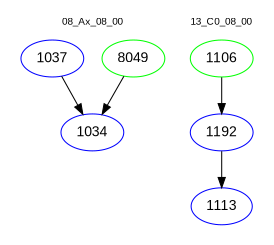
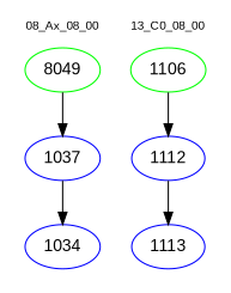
  digraph {
    fontname="Liberation Sans"
    node [color=blue fontname="Liberation Sans"]
    edge [color=black fontname="Liberation Sans"]
    n1 [color=green label=8049]
    n2 [label=1037]
    n3 [label=1034]
    n4 [color=green label=1106]
-   n5 [label=1192]
+   n5 [label=1112]
    n6 [label=1113]
    subgraph cluster_1 {
      color=white
      fontsize=10
      label="08_Ax_08_00"
      n1
      n2
      n3
    }
    subgraph cluster_2 {
      color=white
      fontsize=10
      label="13_C0_08_00"
      n4
      n5
      n6
    }
-   n1 -> n3
+   n1 -> n2
    n2 -> n3
    n4 -> n5
    n5 -> n6
  }
